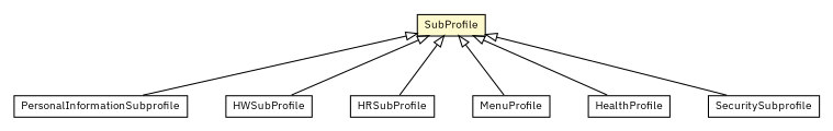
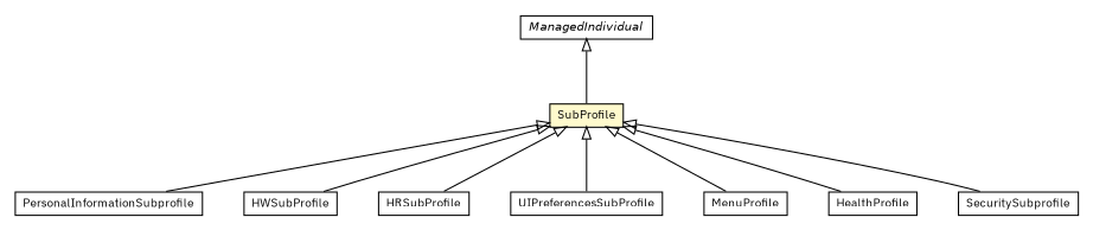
  digraph {
    fontname="IBM Plex Sans"
    nodesep=0.25
    ranksep=0.5
    node [fontcolor=black fontname="IBM Plex Sans" fontsize=10.0 shape=plaintext]
    edge [arrowtail=empty dir=back fontname="IBM Plex Sans" fontsize=10 headport=p labelfontname=Helvetica labelfontsize=10 tailport=p]
+   n1 [label=<<table title="org.universAAL.middleware.owl.ManagedIndividual" border="0" cellborder="1" cellspacing="0" cellpadding="2" port="p" href="../../middleware/owl/ManagedIndividual.html"> 		<tr><td><table border="0" cellspacing="0" cellpadding="1"> <tr><td align="center" balign="center"><font face="Helvetica-Oblique"> ManagedIndividual </font></td></tr> 		</table></td></tr> 		</table>>]
    n2 [label=<<table title="org.universAAL.ontology.profile.SubProfile" border="0" cellborder="1" cellspacing="0" cellpadding="2" port="p" bgcolor="lemonChiffon" href="./SubProfile.html"> 		<tr><td><table border="0" cellspacing="0" cellpadding="1"> <tr><td align="center" balign="center"> SubProfile </td></tr> 		</table></td></tr> 		</table>>]
    n3 [label=<<table title="org.universAAL.ontology.profile.PersonalInformationSubprofile" border="0" cellborder="1" cellspacing="0" cellpadding="2" port="p" href="./PersonalInformationSubprofile.html"> 		<tr><td><table border="0" cellspacing="0" cellpadding="1"> <tr><td align="center" balign="center"> PersonalInformationSubprofile </td></tr> 		</table></td></tr> 		</table>>]
    n4 [label=<<table title="org.universAAL.ontology.profile.HWSubProfile" border="0" cellborder="1" cellspacing="0" cellpadding="2" port="p" href="./HWSubProfile.html"> 		<tr><td><table border="0" cellspacing="0" cellpadding="1"> <tr><td align="center" balign="center"> HWSubProfile </td></tr> 		</table></td></tr> 		</table>>]
    n5 [label=<<table title="org.universAAL.ontology.profile.HRSubProfile" border="0" cellborder="1" cellspacing="0" cellpadding="2" port="p" href="./HRSubProfile.html"> 		<tr><td><table border="0" cellspacing="0" cellpadding="1"> <tr><td align="center" balign="center"> HRSubProfile </td></tr> 		</table></td></tr> 		</table>>]
+   n6 [label=<<table title="org.universAAL.ontology.ui.preferences.UIPreferencesSubProfile" border="0" cellborder="1" cellspacing="0" cellpadding="2" port="p" href="../ui/preferences/UIPreferencesSubProfile.html"> 		<tr><td><table border="0" cellspacing="0" cellpadding="1"> <tr><td align="center" balign="center"> UIPreferencesSubProfile </td></tr> 		</table></td></tr> 		</table>>]
    n7 [label=<<table title="org.universAAL.ontology.profile.ui.mainmenu.MenuProfile" border="0" cellborder="1" cellspacing="0" cellpadding="2" port="p" href="./ui/mainmenu/MenuProfile.html"> 		<tr><td><table border="0" cellspacing="0" cellpadding="1"> <tr><td align="center" balign="center"> MenuProfile </td></tr> 		</table></td></tr> 		</table>>]
    n8 [label=<<table title="org.universAAL.ontology.health.owl.HealthProfile" border="0" cellborder="1" cellspacing="0" cellpadding="2" port="p" href="../health/owl/HealthProfile.html"> 		<tr><td><table border="0" cellspacing="0" cellpadding="1"> <tr><td align="center" balign="center"> HealthProfile </td></tr> 		</table></td></tr> 		</table>>]
    n9 [label=<<table title="org.universAAL.ontology.security.SecuritySubprofile" border="0" cellborder="1" cellspacing="0" cellpadding="2" port="p" href="../security/SecuritySubprofile.html"> 		<tr><td><table border="0" cellspacing="0" cellpadding="1"> <tr><td align="center" balign="center"> SecuritySubprofile </td></tr> 		</table></td></tr> 		</table>>]
+   n1 -> n2
    n2 -> n3
    n2 -> n4
    n2 -> n5
+   n2 -> n6
    n2 -> n7
    n2 -> n8
    n2 -> n9
  }
